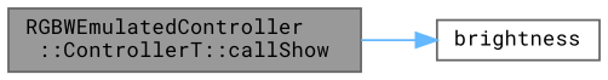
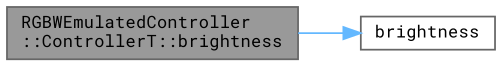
  digraph {
    rankdir=LR
    fontname="Roboto Mono"
    node [fontname="Roboto Mono" fontsize=10 shape=box style=filled]
-   n1 [color=gray40 fillcolor=grey60 fontcolor=black height=0.2 label="RGBWEmulatedController\l::ControllerT::callShow" width=0.4]
+   n1 [color=gray40 fillcolor=grey60 fontcolor=black height=0.2 label="RGBWEmulatedController\l::ControllerT::brightness" width=0.4]
    n2 [color=grey40 fillcolor=white height=0.2 label=brightness width=0.4]
    n1 -> n2 [color=steelblue1 fontname="Roboto Mono" fontsize=10 labelfontname=Helvetica labelfontsize=10 style=solid]
  }
